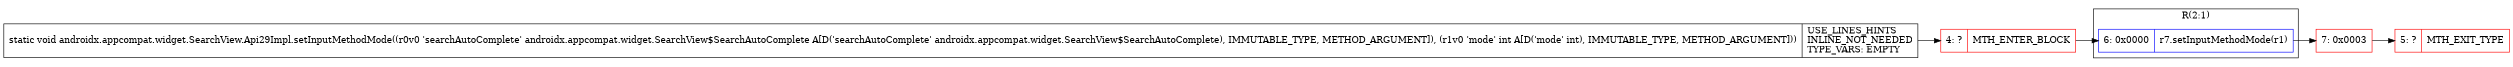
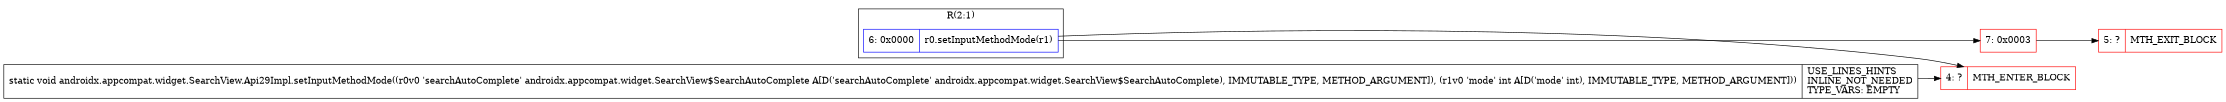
  digraph {
    rankdir=LR
    node [color=red shape=record]
-   n1 [color=blue label="{6\:\ 0x0000|r7.setInputMethodMode(r1)\l}"]
+   n1 [color=blue label="{6\:\ 0x0000|r0.setInputMethodMode(r1)\l}"]
    n2 [label="{7\:\ 0x0003}"]
-   n3 [label="{5\:\ ?|MTH_EXIT_TYPE\l}"]
+   n3 [label="{5\:\ ?|MTH_EXIT_BLOCK\l}"]
    n4 [label="{4\:\ ?|MTH_ENTER_BLOCK\l}"]
    n5 [label="{static void androidx.appcompat.widget.SearchView.Api29Impl.setInputMethodMode((r0v0 'searchAutoComplete' androidx.appcompat.widget.SearchView$SearchAutoComplete A[D('searchAutoComplete' androidx.appcompat.widget.SearchView$SearchAutoComplete), IMMUTABLE_TYPE, METHOD_ARGUMENT]), (r1v0 'mode' int A[D('mode' int), IMMUTABLE_TYPE, METHOD_ARGUMENT]))  | USE_LINES_HINTS\lINLINE_NOT_NEEDED\lTYPE_VARS: EMPTY\l}" color=""]
    subgraph cluster_1 {
      label="R(2:1)"
      n1
    }
    n1 -> n2
    n2 -> n3
-   n4 -> n1
+   n1 -> n4
    n5 -> n4
  }
